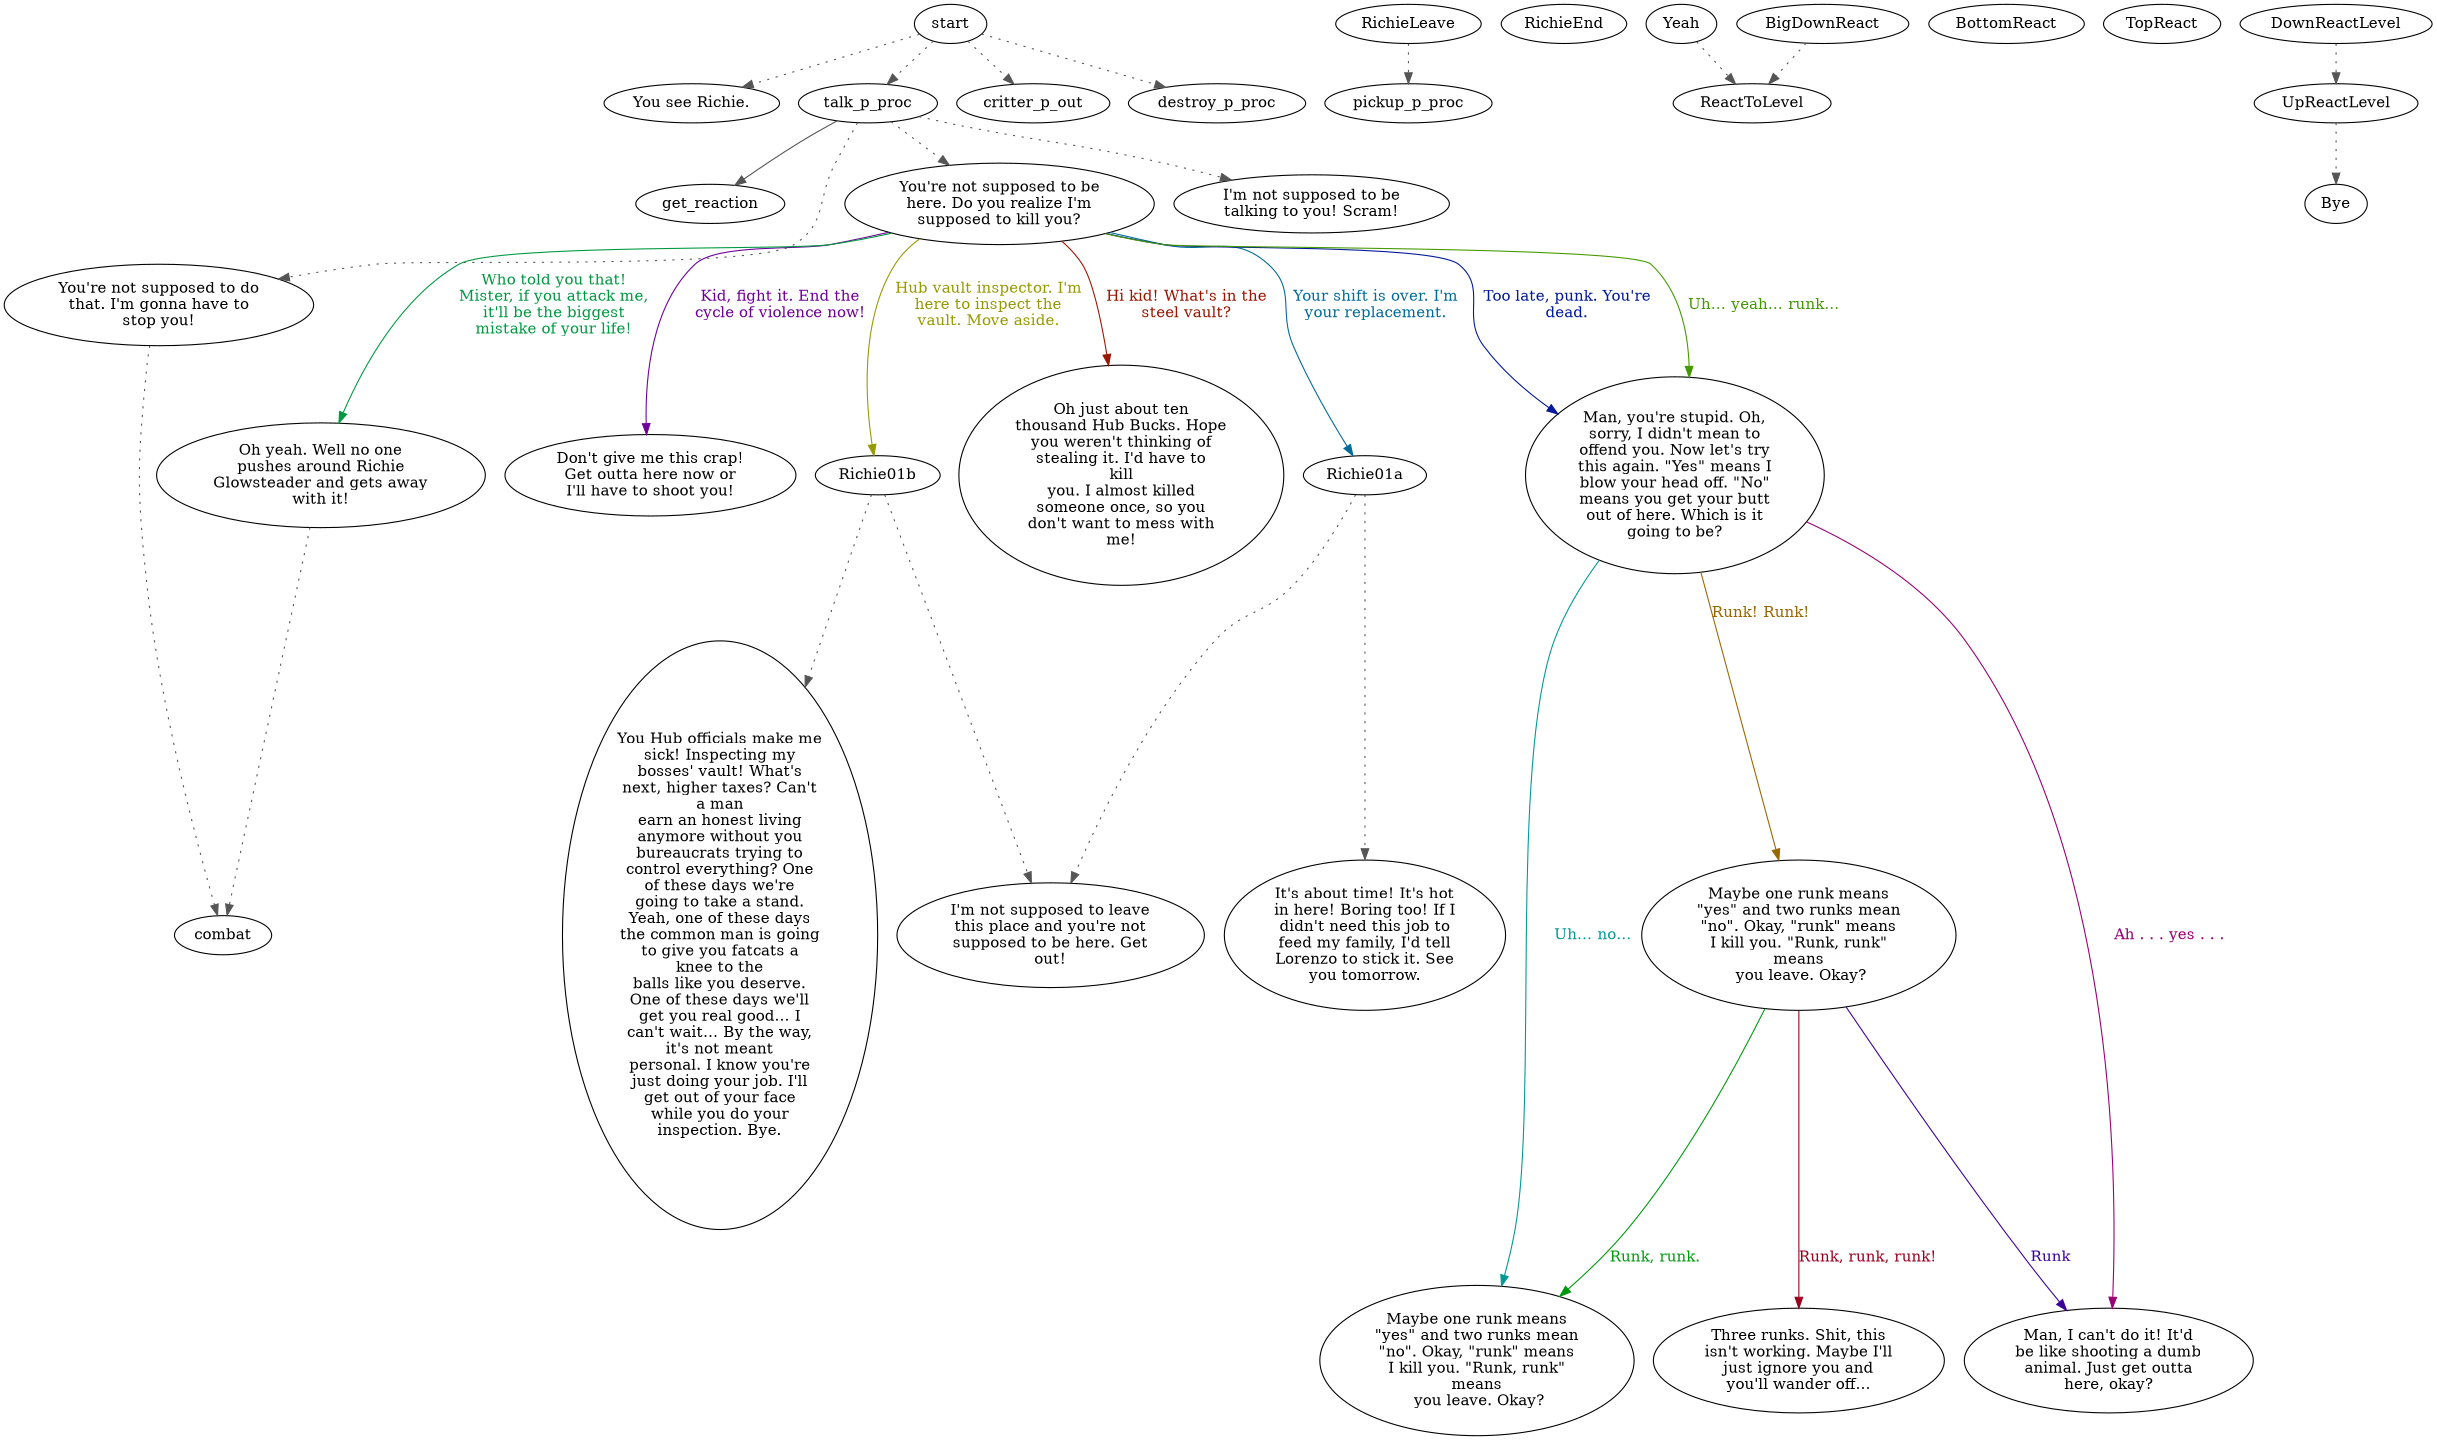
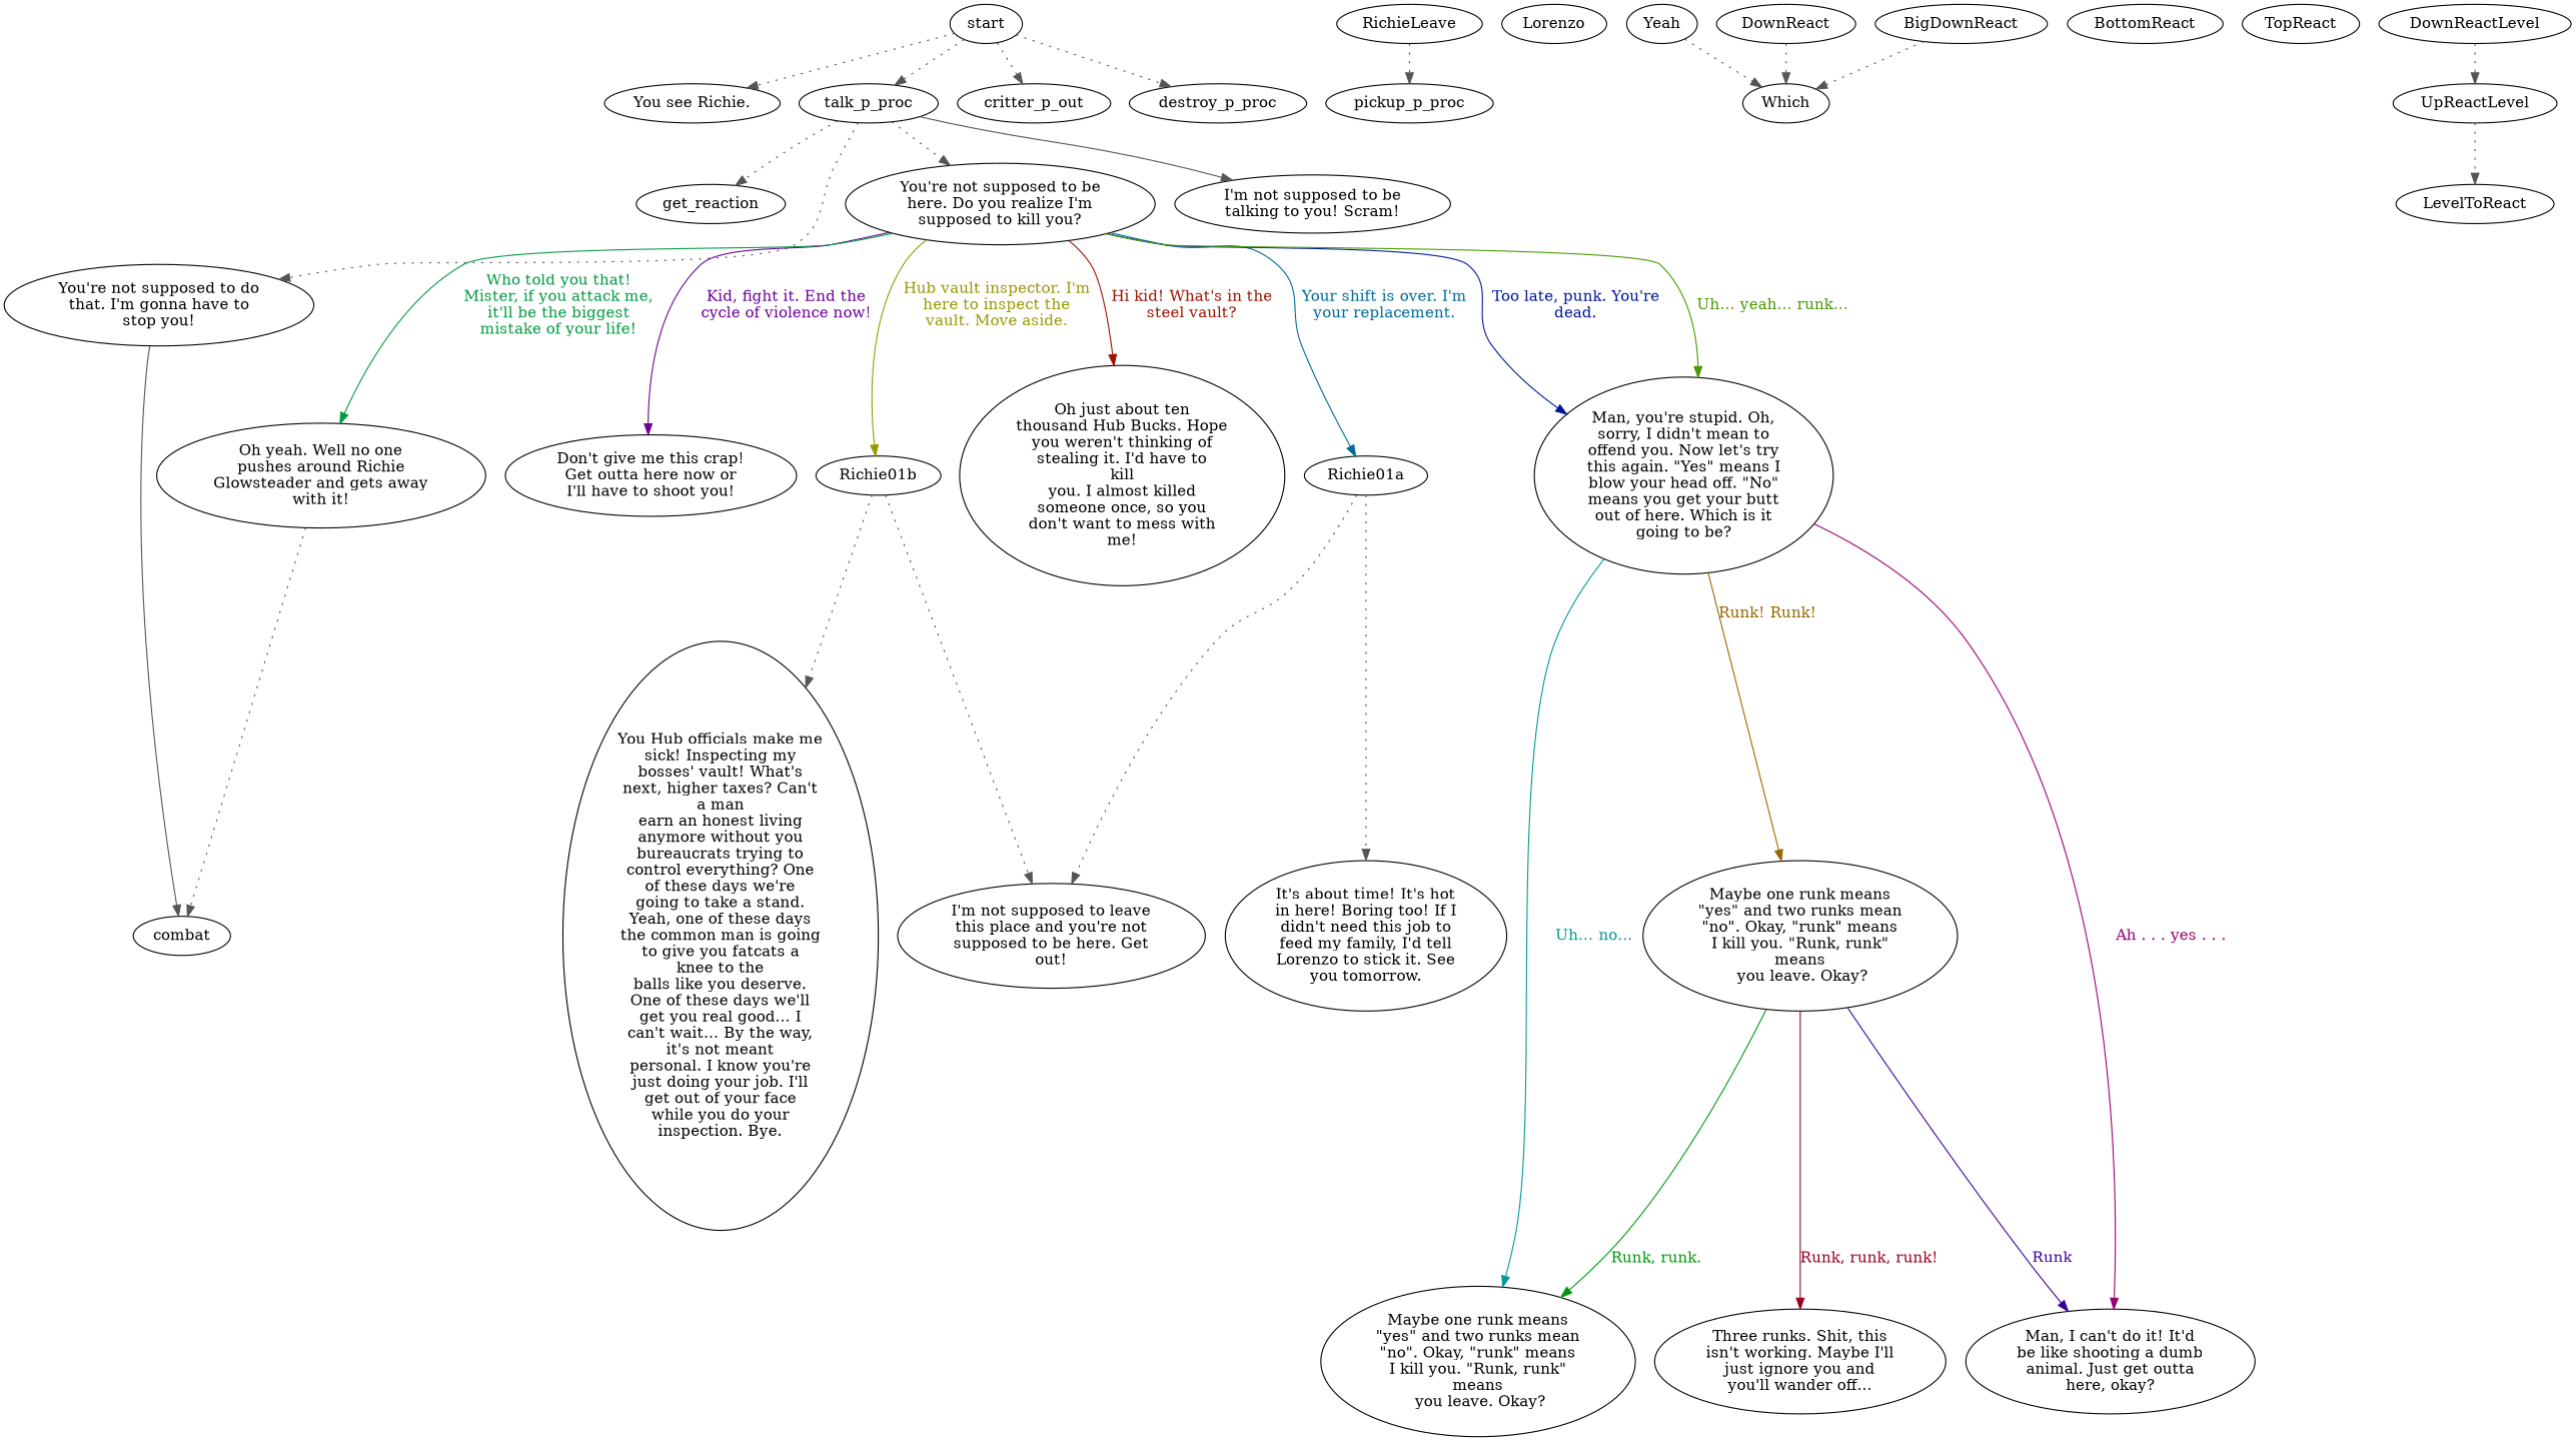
  digraph {
    node [color="#000000" fillcolor="#FFFFFF" style=filled]
    edge [color="#555555" style=dotted]
    n1 [label="You see Richie."]
    start
    talk_p_proc
    n4 [label=critter_p_out]
    destroy_p_proc
    get_reaction
    n7 [label="You're not supposed to do\nthat. I'm gonna have to\nstop you!"]
    n8 [label="You're not supposed to be\nhere. Do you realize I'm\nsupposed to kill you?"]
    n9 [label="I'm not supposed to be\ntalking to you! Scram!"]
    combat
    Richie01a
    Richie01b
    n13 [label="Don't give me this crap!\nGet outta here now or\nI'll have to shoot you!"]
    n14 [label="Oh yeah. Well no one\npushes around Richie\nGlowsteader and gets away\nwith it!"]
    n15 [label="Oh just about ten\nthousand Hub Bucks. Hope\nyou weren't thinking of\nstealing it. I'd have to\nkill\nyou. I almost killed\nsomeone once, so you\ndon't want to mess with\nme!"]
    n16 [label="Man, you're stupid. Oh,\nsorry, I didn't mean to\noffend you. Now let's try\nthis again. \"Yes\" means I\nblow your head off. \"No\"\nmeans you get your butt\nout of here. Which is it\ngoing to be?"]
    n17 [label="It's about time! It's hot\nin here! Boring too! If I\ndidn't need this job to\nfeed my family, I'd tell\nLorenzo to stick it. See\nyou tomorrow."]
    n18 [label="I'm not supposed to leave\nthis place and you're not\nsupposed to be here. Get\nout!"]
    n19 [label="You Hub officials make me\nsick! Inspecting my\nbosses' vault! What's\nnext, higher taxes? Can't\na man\nearn an honest living\nanymore without you\nbureaucrats trying to\ncontrol everything? One\nof these days we're\ngoing to take a stand.\nYeah, one of these days\nthe common man is going\nto give you fatcats a\nknee to the\nballs like you deserve.\nOne of these days we'll\nget you real good… I\ncan't wait… By the way,\nit's not meant\npersonal. I know you're\njust doing your job. I'll\nget out of your face\nwhile you do your\ninspection. Bye."]
    n20 [label="Man, I can't do it! It'd\nbe like shooting a dumb\nanimal. Just get outta\nhere, okay?"]
    n21 [label="Maybe one runk means\n\"yes\" and two runks mean\n\"no\". Okay, \"runk\" means\nI kill you. \"Runk, runk\"\nmeans\n you leave. Okay?"]
    n22 [label="Maybe one runk means\n\"yes\" and two runks mean\n\"no\". Okay, \"runk\" means\nI kill you. \"Runk, runk\"\nmeans\n you leave. Okay?"]
    n23 [label="Three runks. Shit, this\nisn't working. Maybe I'll\njust ignore you and\nyou'll wander off…"]
    RichieLeave
    pickup_p_proc
-   RichieEnd
+   RichieEnd [label=Lorenzo]
    n27 [label=Yeah]
-   ReactToLevel
+   ReactToLevel [label=Which]
+   DownReact
    BottomReact
    TopReact
    BigDownReact
    UpReactLevel
-   LevelToReact [label=Bye]
+   LevelToReact
    DownReactLevel
    start -> n1
    start -> talk_p_proc
    start -> n4
    start -> destroy_p_proc
-   talk_p_proc -> get_reaction [style=solid]
+   talk_p_proc -> get_reaction
    talk_p_proc -> n7
    talk_p_proc -> n8
-   talk_p_proc -> n9
-   n7 -> combat
+   talk_p_proc -> n9 [style=solid]
+   n7 -> combat [style=solid]
    n8 -> Richie01a [color="#006B99" fontcolor="#006B99" label="Your shift is over. I'm\nyour replacement." style=""]
    n8 -> Richie01b [color="#979900" fontcolor="#979900" label="Hub vault inspector. I'm\nhere to inspect the\nvault. Move aside." style=""]
    n8 -> n13 [color="#6E0099" fontcolor="#6E0099" label="Kid, fight it. End the\ncycle of violence now!" style=""]
    n8 -> n14 [color="#009941" fontcolor="#009941" label="Who told you that!\nMister, if you attack me,\nit'll be the biggest\nmistake of your life!" style=""]
    n8 -> n15 [color="#991500" fontcolor="#991500" label="Hi kid! What's in the\nsteel vault?" style=""]
    n8 -> n16 [color="#001899" fontcolor="#001899" label="Too late, punk. You're\ndead." style=""]
    n8 -> n16 [color="#459900" fontcolor="#459900" label="Uh… yeah… runk…" style=""]
    Richie01a -> n17
    Richie01a -> n18
    Richie01b -> n18
    Richie01b -> n19
    n14 -> combat
    n16 -> n20 [color="#990071" fontcolor="#990071" label="Ah . . . yes . . ." style=""]
    n16 -> n21 [color="#009994" fontcolor="#009994" label="Uh… no…" style=""]
    n16 -> n22 [color="#996700" fontcolor="#996700" label="Runk! Runk!" style=""]
    n22 -> n20 [color="#3B0099" fontcolor="#3B0099" label=Runk style=""]
    n22 -> n21 [color="#00990E" fontcolor="#00990E" label="Runk, runk." style=""]
    n22 -> n23 [color="#99001E" fontcolor="#99001E" label="Runk, runk, runk!" style=""]
    RichieLeave -> pickup_p_proc
    n27 -> ReactToLevel
+   DownReact -> ReactToLevel
    BigDownReact -> ReactToLevel
    UpReactLevel -> LevelToReact
    DownReactLevel -> UpReactLevel
  }
